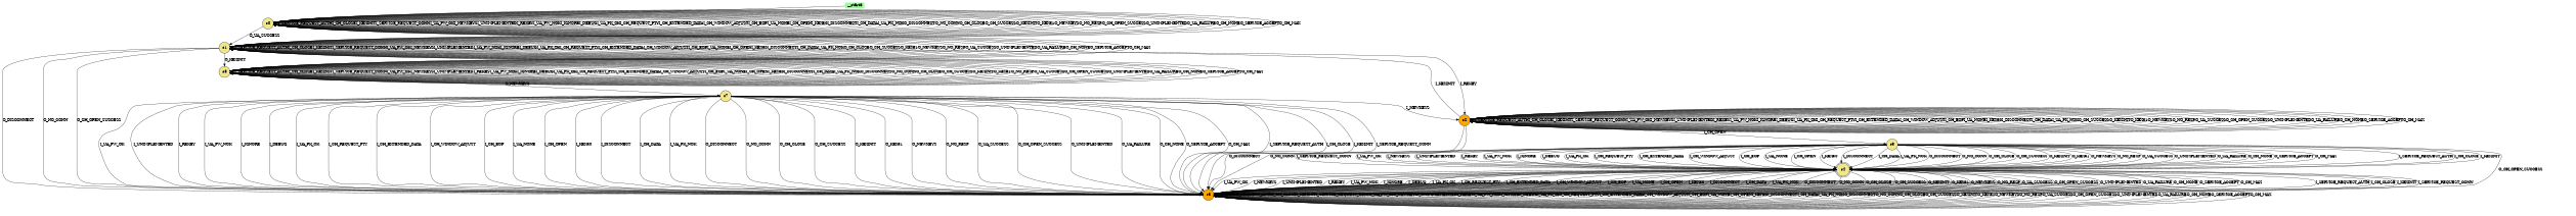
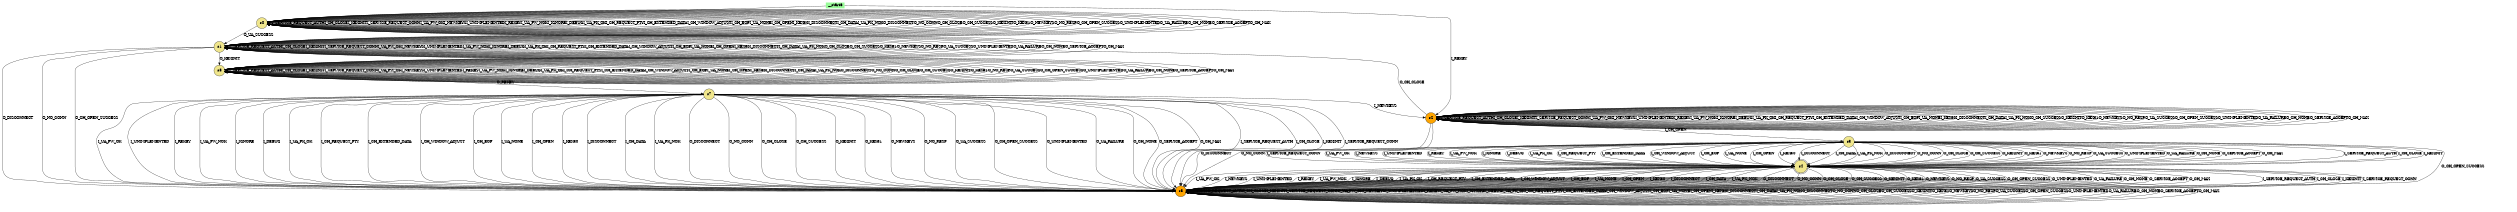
  digraph {
    node [fillcolor=khaki shape=circle style=filled]
    n1 [label=s0]
    n2 [label=s1]
    n3 [fillcolor=orange label=s2]
    n4 [fillcolor=orange label=s5]
    n5 [label=s8]
    n6 [label=s3]
    n7 [label=s7]
    n8 [label=s4 shape=doublecircle]
    n9 [fillcolor=palegreen height=0 label=__start6 shape=none width=0]
    n1 -> n1 [label=I_SERVICE_REQUEST_AUTH]
    n1 -> n1 [label=I_CH_CLOSE]
    n1 -> n1 [label=I_KEXINIT]
    n1 -> n1 [label=I_SERVICE_REQUEST_CONN]
    n1 -> n1 [label=I_UA_PW_OK]
    n1 -> n1 [label=I_NEWKEYS]
    n1 -> n1 [label=I_UNIMPLEMENTED]
    n1 -> n1 [label=I_REKEY]
    n1 -> n1 [label=I_UA_PW_NOK]
    n1 -> n1 [label=I_IGNORE]
    n1 -> n1 [label=I_DEBUG]
    n1 -> n1 [label=I_UA_PK_OK]
    n1 -> n1 [label=I_CH_REQUEST_PTY]
    n1 -> n1 [label=I_CH_EXTENDED_DATA]
    n1 -> n1 [label=I_CH_WINDOW_ADJUST]
    n1 -> n1 [label=I_CH_EOF]
    n1 -> n1 [label=I_UA_NONE]
    n1 -> n1 [label=I_CH_OPEN]
    n1 -> n1 [label=I_KEX30]
    n1 -> n1 [label=I_DISCONNECT]
    n1 -> n1 [label=I_CH_DATA]
    n1 -> n1 [label=I_UA_PK_NOK]
    n1 -> n1 [label=O_DISCONNECT]
    n1 -> n1 [label=O_NO_CONN]
    n1 -> n1 [label=O_CH_CLOSE]
    n1 -> n1 [label=O_CH_SUCCESS]
    n1 -> n1 [label=O_KEXINIT]
    n1 -> n1 [label=O_KEX31]
    n1 -> n1 [label=O_NEWKEYS]
    n1 -> n1 [label=O_NO_RESP]
    n1 -> n1 [label=O_CH_OPEN_SUCCESS]
    n1 -> n1 [label=O_UNIMPLEMENTED]
    n1 -> n1 [label=O_UA_FAILURE]
    n1 -> n1 [label=O_CH_NONE]
    n1 -> n1 [label=O_SERVICE_ACCEPT]
    n1 -> n1 [label=O_CH_MAX]
    n1 -> n2 [label=O_UA_SUCCESS]
    n2 -> n2 [label=I_SERVICE_REQUEST_AUTH]
    n2 -> n2 [label=I_CH_CLOSE]
    n2 -> n2 [label=I_KEXINIT]
    n2 -> n2 [label=I_SERVICE_REQUEST_CONN]
    n2 -> n2 [label=I_UA_PW_OK]
    n2 -> n2 [label=I_NEWKEYS]
    n2 -> n2 [label=I_UNIMPLEMENTED]
    n2 -> n2 [label=I_UA_PW_NOK]
    n2 -> n2 [label=I_IGNORE]
    n2 -> n2 [label=I_DEBUG]
    n2 -> n2 [label=I_UA_PK_OK]
    n2 -> n2 [label=I_CH_REQUEST_PTY]
    n2 -> n2 [label=I_CH_EXTENDED_DATA]
    n2 -> n2 [label=I_CH_WINDOW_ADJUST]
    n2 -> n2 [label=I_CH_EOF]
    n2 -> n2 [label=I_UA_NONE]
    n2 -> n2 [label=I_CH_OPEN]
    n2 -> n2 [label=I_KEX30]
    n2 -> n2 [label=I_DISCONNECT]
    n2 -> n2 [label=I_CH_DATA]
    n2 -> n2 [label=I_UA_PK_NOK]
    n2 -> n2 [label=O_CH_CLOSE]
    n2 -> n2 [label=O_CH_SUCCESS]
    n2 -> n2 [label=O_KEX31]
    n2 -> n2 [label=O_NEWKEYS]
    n2 -> n2 [label=O_NO_RESP]
    n2 -> n2 [label=O_UA_SUCCESS]
    n2 -> n2 [label=O_UNIMPLEMENTED]
    n2 -> n2 [label=O_UA_FAILURE]
    n2 -> n2 [label=O_CH_NONE]
    n2 -> n2 [label=O_SERVICE_ACCEPT]
    n2 -> n2 [label=O_CH_MAX]
-   n2 -> n3 [label=I_REKEY]
+   n9 -> n3 [label=I_REKEY]
    n2 -> n4 [label=O_DISCONNECT]
    n2 -> n4 [label=O_NO_CONN]
    n2 -> n4 [label=O_CH_OPEN_SUCCESS]
    n2 -> n5 [label=O_KEXINIT]
-   n3 -> n2 [label=I_KEXINIT]
+   n3 -> n2 [label=O_CH_CLOSE]
    n3 -> n3 [label=I_SERVICE_REQUEST_AUTH]
    n3 -> n3 [label=I_CH_CLOSE]
    n3 -> n3 [label=I_KEXINIT]
    n3 -> n3 [label=I_SERVICE_REQUEST_CONN]
    n3 -> n3 [label=I_UA_PW_OK]
    n3 -> n3 [label=I_NEWKEYS]
    n3 -> n3 [label=I_UNIMPLEMENTED]
    n3 -> n3 [label=I_REKEY]
    n3 -> n3 [label=I_UA_PW_NOK]
    n3 -> n3 [label=I_IGNORE]
    n3 -> n3 [label=I_DEBUG]
    n3 -> n3 [label=I_UA_PK_OK]
    n3 -> n3 [label=I_CH_REQUEST_PTY]
    n3 -> n3 [label=I_CH_EXTENDED_DATA]
    n3 -> n3 [label=I_CH_WINDOW_ADJUST]
    n3 -> n3 [label=I_CH_EOF]
    n3 -> n3 [label=I_UA_NONE]
    n3 -> n3 [label=I_KEX30]
    n3 -> n3 [label=I_DISCONNECT]
    n3 -> n3 [label=I_CH_DATA]
    n3 -> n3 [label=I_UA_PK_NOK]
    n3 -> n3 [label=O_CH_SUCCESS]
    n3 -> n3 [label=O_KEXINIT]
    n3 -> n3 [label=O_KEX31]
    n3 -> n3 [label=O_NEWKEYS]
    n3 -> n3 [label=O_NO_RESP]
    n3 -> n3 [label=O_UA_SUCCESS]
    n3 -> n3 [label=O_CH_OPEN_SUCCESS]
    n3 -> n3 [label=O_UNIMPLEMENTED]
    n3 -> n3 [label=O_UA_FAILURE]
    n3 -> n3 [label=O_CH_NONE]
    n3 -> n3 [label=O_SERVICE_ACCEPT]
    n3 -> n3 [label=O_CH_MAX]
    n3 -> n4 [label=O_DISCONNECT]
    n3 -> n4 [label=O_NO_CONN]
    n3 -> n6 [label=I_CH_OPEN]
    n4 -> n4 [label=I_SERVICE_REQUEST_AUTH]
    n4 -> n4 [label=I_CH_CLOSE]
    n4 -> n4 [label=I_KEXINIT]
    n4 -> n4 [label=I_SERVICE_REQUEST_CONN]
    n4 -> n4 [label=I_UA_PW_OK]
    n4 -> n4 [label=I_NEWKEYS]
    n4 -> n4 [label=I_UNIMPLEMENTED]
    n4 -> n4 [label=I_REKEY]
    n4 -> n4 [label=I_UA_PW_NOK]
    n4 -> n4 [label=I_IGNORE]
    n4 -> n4 [label=I_DEBUG]
    n4 -> n4 [label=I_UA_PK_OK]
    n4 -> n4 [label=I_CH_REQUEST_PTY]
    n4 -> n4 [label=I_CH_EXTENDED_DATA]
    n4 -> n4 [label=I_CH_WINDOW_ADJUST]
    n4 -> n4 [label=I_CH_EOF]
    n4 -> n4 [label=I_UA_NONE]
    n4 -> n4 [label=I_CH_OPEN]
    n4 -> n4 [label=I_KEX30]
    n4 -> n4 [label=I_DISCONNECT]
    n4 -> n4 [label=I_CH_DATA]
    n4 -> n4 [label=I_UA_PK_NOK]
    n4 -> n4 [label=O_DISCONNECT]
    n4 -> n4 [label=O_NO_CONN]
    n4 -> n4 [label=O_CH_CLOSE]
    n4 -> n4 [label=O_CH_SUCCESS]
    n4 -> n4 [label=O_KEXINIT]
    n4 -> n4 [label=O_KEX31]
    n4 -> n4 [label=O_NEWKEYS]
    n4 -> n4 [label=O_NO_RESP]
    n4 -> n4 [label=O_UA_SUCCESS]
    n4 -> n4 [label=O_CH_OPEN_SUCCESS]
    n4 -> n4 [label=O_UNIMPLEMENTED]
    n4 -> n4 [label=O_UA_FAILURE]
    n4 -> n4 [label=O_CH_NONE]
    n4 -> n4 [label=O_SERVICE_ACCEPT]
    n4 -> n4 [label=O_CH_MAX]
    n5 -> n5 [label=I_SERVICE_REQUEST_AUTH]
    n5 -> n5 [label=I_CH_CLOSE]
    n5 -> n5 [label=I_KEXINIT]
    n5 -> n5 [label=I_SERVICE_REQUEST_CONN]
    n5 -> n5 [label=I_UA_PW_OK]
    n5 -> n5 [label=I_NEWKEYS]
    n5 -> n5 [label=I_UNIMPLEMENTED]
    n5 -> n5 [label=I_REKEY]
    n5 -> n5 [label=I_UA_PW_NOK]
    n5 -> n5 [label=I_IGNORE]
    n5 -> n5 [label=I_DEBUG]
    n5 -> n5 [label=I_UA_PK_OK]
    n5 -> n5 [label=I_CH_REQUEST_PTY]
    n5 -> n5 [label=I_CH_EXTENDED_DATA]
    n5 -> n5 [label=I_CH_WINDOW_ADJUST]
    n5 -> n5 [label=I_CH_EOF]
    n5 -> n5 [label=I_UA_NONE]
    n5 -> n5 [label=I_CH_OPEN]
    n5 -> n5 [label=I_KEX30]
    n5 -> n5 [label=I_DISCONNECT]
    n5 -> n5 [label=I_CH_DATA]
    n5 -> n5 [label=I_UA_PK_NOK]
    n5 -> n5 [label=O_DISCONNECT]
    n5 -> n5 [label=O_NO_CONN]
    n5 -> n5 [label=O_CH_CLOSE]
    n5 -> n5 [label=O_CH_SUCCESS]
    n5 -> n5 [label=O_KEXINIT]
    n5 -> n5 [label=O_KEX31]
    n5 -> n5 [label=O_NO_RESP]
    n5 -> n5 [label=O_UA_SUCCESS]
    n5 -> n5 [label=O_CH_OPEN_SUCCESS]
    n5 -> n5 [label=O_UNIMPLEMENTED]
    n5 -> n5 [label=O_UA_FAILURE]
    n5 -> n5 [label=O_CH_NONE]
    n5 -> n5 [label=O_SERVICE_ACCEPT]
    n5 -> n5 [label=O_CH_MAX]
-   n5 -> n7 [label=O_NEWKEYS]
+   n5 -> n7 [label=O_REKEY]
    n6 -> n4 [label=O_CH_OPEN_SUCCESS]
    n6 -> n8 [label=I_SERVICE_REQUEST_AUTH]
    n6 -> n8 [label=I_CH_CLOSE]
    n6 -> n8 [label=I_KEXINIT]
    n6 -> n8 [label=I_SERVICE_REQUEST_CONN]
    n6 -> n8 [label=I_UA_PW_OK]
    n6 -> n8 [label=I_NEWKEYS]
    n6 -> n8 [label=I_UNIMPLEMENTED]
    n6 -> n8 [label=I_REKEY]
    n6 -> n8 [label=I_UA_PW_NOK]
    n6 -> n8 [label=I_IGNORE]
    n6 -> n8 [label=I_DEBUG]
    n6 -> n8 [label=I_UA_PK_OK]
    n6 -> n8 [label=I_CH_REQUEST_PTY]
    n6 -> n8 [label=I_CH_EXTENDED_DATA]
    n6 -> n8 [label=I_CH_WINDOW_ADJUST]
    n6 -> n8 [label=I_CH_EOF]
    n6 -> n8 [label=I_UA_NONE]
    n6 -> n8 [label=I_CH_OPEN]
    n6 -> n8 [label=I_KEX30]
    n6 -> n8 [label=I_DISCONNECT]
    n6 -> n8 [label=I_CH_DATA]
    n6 -> n8 [label=I_UA_PK_NOK]
    n6 -> n8 [label=O_DISCONNECT]
    n6 -> n8 [label=O_NO_CONN]
    n6 -> n8 [label=O_CH_CLOSE]
    n6 -> n8 [label=O_CH_SUCCESS]
    n6 -> n8 [label=O_KEXINIT]
    n6 -> n8 [label=O_KEX31]
    n6 -> n8 [label=O_NEWKEYS]
    n6 -> n8 [label=O_NO_RESP]
    n6 -> n8 [label=O_UA_SUCCESS]
    n6 -> n8 [label=O_UNIMPLEMENTED]
    n6 -> n8 [label=O_UA_FAILURE]
    n6 -> n8 [label=O_CH_NONE]
    n6 -> n8 [label=O_SERVICE_ACCEPT]
    n6 -> n8 [label=O_CH_MAX]
    n7 -> n3 [label=I_NEWKEYS]
    n7 -> n4 [label=I_SERVICE_REQUEST_AUTH]
    n7 -> n4 [label=I_CH_CLOSE]
    n7 -> n4 [label=I_KEXINIT]
    n7 -> n4 [label=I_SERVICE_REQUEST_CONN]
    n7 -> n4 [label=I_UA_PW_OK]
    n7 -> n4 [label=I_UNIMPLEMENTED]
    n7 -> n4 [label=I_REKEY]
    n7 -> n4 [label=I_UA_PW_NOK]
    n7 -> n4 [label=I_IGNORE]
    n7 -> n4 [label=I_DEBUG]
    n7 -> n4 [label=I_UA_PK_OK]
    n7 -> n4 [label=I_CH_REQUEST_PTY]
    n7 -> n4 [label=I_CH_EXTENDED_DATA]
    n7 -> n4 [label=I_CH_WINDOW_ADJUST]
    n7 -> n4 [label=I_CH_EOF]
    n7 -> n4 [label=I_UA_NONE]
    n7 -> n4 [label=I_CH_OPEN]
    n7 -> n4 [label=I_KEX30]
    n7 -> n4 [label=I_DISCONNECT]
    n7 -> n4 [label=I_CH_DATA]
    n7 -> n4 [label=I_UA_PK_NOK]
    n7 -> n4 [label=O_DISCONNECT]
    n7 -> n4 [label=O_NO_CONN]
    n7 -> n4 [label=O_CH_CLOSE]
    n7 -> n4 [label=O_CH_SUCCESS]
    n7 -> n4 [label=O_KEXINIT]
    n7 -> n4 [label=O_KEX31]
    n7 -> n4 [label=O_NEWKEYS]
    n7 -> n4 [label=O_NO_RESP]
    n7 -> n4 [label=O_UA_SUCCESS]
    n7 -> n4 [label=O_CH_OPEN_SUCCESS]
    n7 -> n4 [label=O_UNIMPLEMENTED]
    n7 -> n4 [label=O_UA_FAILURE]
    n7 -> n4 [label=O_CH_NONE]
    n7 -> n4 [label=O_SERVICE_ACCEPT]
    n7 -> n4 [label=O_CH_MAX]
    n8 -> n4 [label=I_SERVICE_REQUEST_AUTH]
    n8 -> n4 [label=I_CH_CLOSE]
    n8 -> n4 [label=I_KEXINIT]
    n8 -> n4 [label=I_SERVICE_REQUEST_CONN]
    n8 -> n4 [label=I_UA_PW_OK]
    n8 -> n4 [label=I_NEWKEYS]
    n8 -> n4 [label=I_UNIMPLEMENTED]
    n8 -> n4 [label=I_REKEY]
    n8 -> n4 [label=I_UA_PW_NOK]
    n8 -> n4 [label=I_IGNORE]
    n8 -> n4 [label=I_DEBUG]
    n8 -> n4 [label=I_UA_PK_OK]
    n8 -> n4 [label=I_CH_REQUEST_PTY]
    n8 -> n4 [label=I_CH_EXTENDED_DATA]
    n8 -> n4 [label=I_CH_WINDOW_ADJUST]
    n8 -> n4 [label=I_CH_EOF]
    n8 -> n4 [label=I_UA_NONE]
    n8 -> n4 [label=I_CH_OPEN]
    n8 -> n4 [label=I_KEX30]
    n8 -> n4 [label=I_DISCONNECT]
    n8 -> n4 [label=I_CH_DATA]
    n8 -> n4 [label=I_UA_PK_NOK]
    n8 -> n4 [label=O_DISCONNECT]
    n8 -> n4 [label=O_NO_CONN]
    n8 -> n4 [label=O_CH_CLOSE]
    n8 -> n4 [label=O_CH_SUCCESS]
    n8 -> n4 [label=O_KEXINIT]
    n8 -> n4 [label=O_KEX31]
    n8 -> n4 [label=O_NEWKEYS]
    n8 -> n4 [label=O_NO_RESP]
    n8 -> n4 [label=O_UA_SUCCESS]
    n8 -> n4 [label=O_CH_OPEN_SUCCESS]
    n8 -> n4 [label=O_UNIMPLEMENTED]
    n8 -> n4 [label=O_UA_FAILURE]
    n8 -> n4 [label=O_CH_NONE]
    n8 -> n4 [label=O_SERVICE_ACCEPT]
    n8 -> n4 [label=O_CH_MAX]
    n9 -> n1
  }
